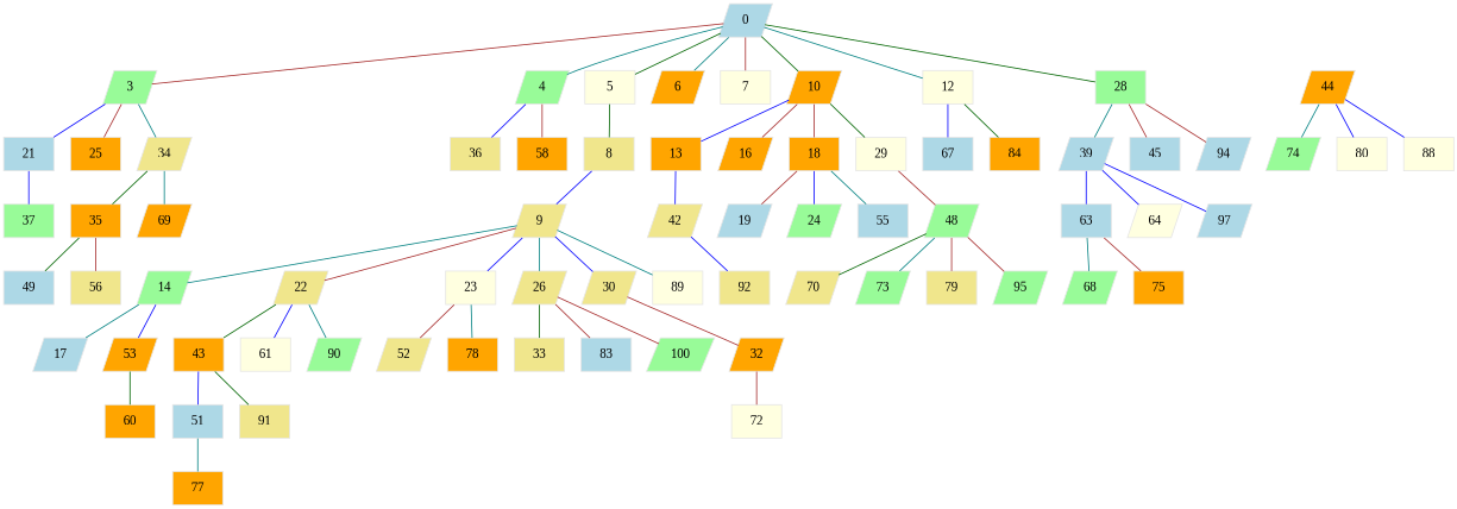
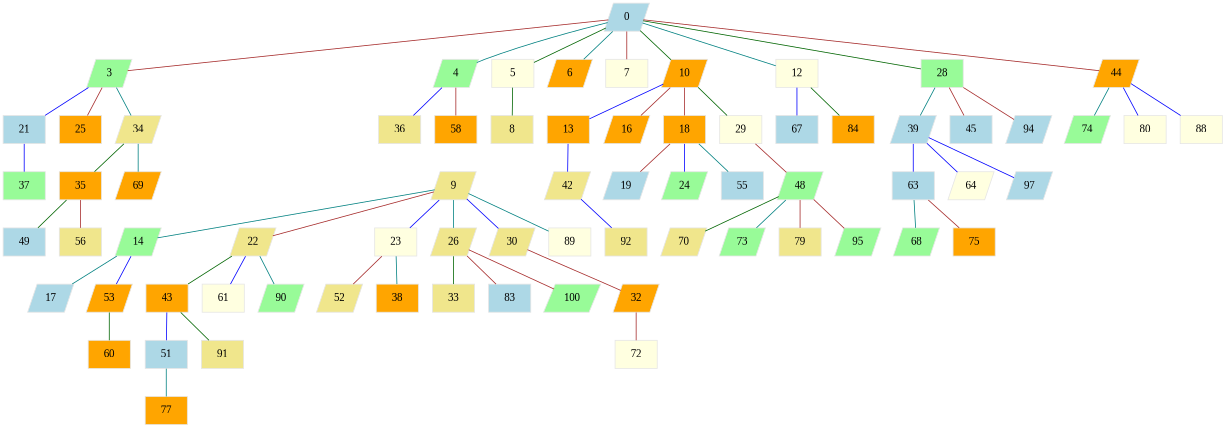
  graph {
    fontname="Liberation Serif"
    node [color=gray90 fillcolor=orange fontname="Liberation Serif" shape=box style=filled]
    edge [color=brown fontname="Liberation Serif"]
    n1 [fillcolor=lightblue label=0 shape=parallelogram super="+2"]
    3 [fillcolor=palegreen shape=parallelogram super="+15"]
    4 [fillcolor=palegreen shape=parallelogram]
    5 [fillcolor=lightyellow]
    6 [shape=parallelogram super="+31"]
    7 [fillcolor=lightyellow super="+27"]
    10 [shape=parallelogram super="+11"]
    12 [fillcolor=lightyellow]
    28 [fillcolor=palegreen super="+81"]
    44 [shape=parallelogram super="+54"]
    21 [fillcolor=lightblue super="+59"]
    25 [super="+46"]
    34 [fillcolor=khaki shape=parallelogram super="+65"]
    36 [fillcolor=khaki super="+99"]
    58 [super="+86"]
    8 [fillcolor=khaki]
    13
    16 [shape=parallelogram]
    18 [super="+50"]
    29 [fillcolor=lightyellow]
    67 [fillcolor=lightblue]
    84
    39 [fillcolor=lightblue shape=parallelogram]
    45 [fillcolor=lightblue super="+87"]
    94 [fillcolor=lightblue shape=parallelogram]
    74 [fillcolor=palegreen shape=parallelogram super="+93"]
    80 [fillcolor=lightyellow super="+82"]
    88 [fillcolor=lightyellow]
    37 [fillcolor=palegreen]
    35 [super="+40"]
    69 [shape=parallelogram]
    9 [fillcolor=khaki shape=parallelogram super="+20"]
    14 [fillcolor=palegreen shape=parallelogram super="+56"]
    22 [fillcolor=khaki shape=parallelogram super="+41"]
    23 [fillcolor=lightyellow super="+47"]
    26 [fillcolor=khaki shape=parallelogram super="+38"]
    30 [fillcolor=khaki shape=parallelogram super="+57"]
    89 [fillcolor=lightyellow]
    17 [fillcolor=lightblue shape=parallelogram]
    53 [shape=parallelogram]
    43
    61 [fillcolor=lightyellow]
    90 [fillcolor=palegreen shape=parallelogram]
    52 [fillcolor=khaki shape=parallelogram]
-   78
+   78 [label=38]
    33 [fillcolor=khaki]
    83 [fillcolor=lightblue]
    100 [fillcolor=palegreen shape=parallelogram]
    32 [shape=parallelogram]
    42 [fillcolor=khaki shape=parallelogram super="+101"]
    19 [fillcolor=lightblue shape=parallelogram]
    24 [fillcolor=palegreen shape=parallelogram super="+76"]
    55 [fillcolor=lightblue]
    48 [fillcolor=palegreen shape=parallelogram super="+66"]
    92 [fillcolor=khaki]
    60
    51 [fillcolor=lightblue super="+62"]
    91 [fillcolor=khaki]
    63 [fillcolor=lightblue super="+71"]
    64 [fillcolor=lightyellow shape=parallelogram super="+98"]
    97 [fillcolor=lightblue shape=parallelogram]
    70 [fillcolor=khaki shape=parallelogram]
    73 [fillcolor=palegreen shape=parallelogram]
    79 [fillcolor=khaki]
    95 [fillcolor=palegreen shape=parallelogram]
    72 [fillcolor=lightyellow super="+85"]
    49 [fillcolor=lightblue]
    n68 [fillcolor=khaki label=56]
    68 [fillcolor=palegreen shape=parallelogram]
    75
    77
    n1 -- 3
    n1 -- 4 [color=teal]
    n1 -- 5 [color=darkgreen]
    n1 -- 6 [color=teal]
    n1 -- 7
    n1 -- 10 [color=darkgreen]
    n1 -- 12 [color=teal]
    n1 -- 28 [color=darkgreen]
+   n1 -- 44
    3 -- 21 [color=blue]
    3 -- 25
    3 -- 34 [color=teal]
    4 -- 36 [color=blue]
    4 -- 58
    5 -- 8 [color=darkgreen]
    10 -- 13 [color=blue]
    10 -- 16
    10 -- 18
    10 -- 29 [color=darkgreen]
    12 -- 67 [color=blue]
    12 -- 84 [color=darkgreen]
    28 -- 39 [color=teal]
    28 -- 45
    28 -- 94
    44 -- 74 [color=teal]
    44 -- 80 [color=blue]
    44 -- 88 [color=blue]
    21 -- 37 [color=blue]
    34 -- 35 [color=darkgreen]
    34 -- 69 [color=teal]
-   8 -- 9 [color=blue]
    13 -- 42 [color=blue]
    18 -- 19
    18 -- 24 [color=blue]
    18 -- 55 [color=teal]
    29 -- 48
    39 -- 63 [color=blue]
    39 -- 64 [color=blue]
    39 -- 97 [color=blue]
    35 -- 49 [color=darkgreen]
    35 -- n68
    9 -- 14 [color=teal]
    9 -- 22
    9 -- 23 [color=blue]
    9 -- 26 [color=teal]
    9 -- 30 [color=blue]
    9 -- 89 [color=teal]
    14 -- 17 [color=teal]
    14 -- 53 [color=blue]
    22 -- 43 [color=darkgreen]
    22 -- 61 [color=blue]
    22 -- 90 [color=teal]
    23 -- 52
    23 -- 78 [color=teal]
    26 -- 33 [color=darkgreen]
    26 -- 83
    26 -- 100
    30 -- 32
    53 -- 60 [color=darkgreen]
    43 -- 51 [color=blue]
    43 -- 91 [color=darkgreen]
    32 -- 72
    42 -- 92 [color=blue]
    48 -- 70 [color=darkgreen]
    48 -- 73 [color=teal]
    48 -- 79
    48 -- 95
    51 -- 77 [color=teal]
    63 -- 68 [color=teal]
    63 -- 75
  }
